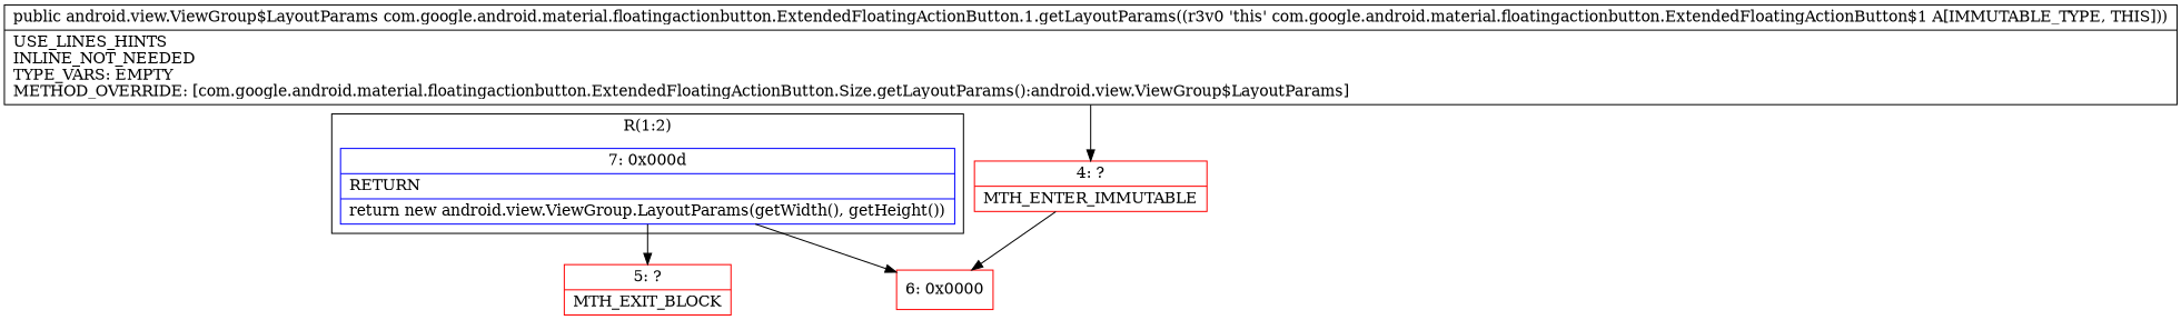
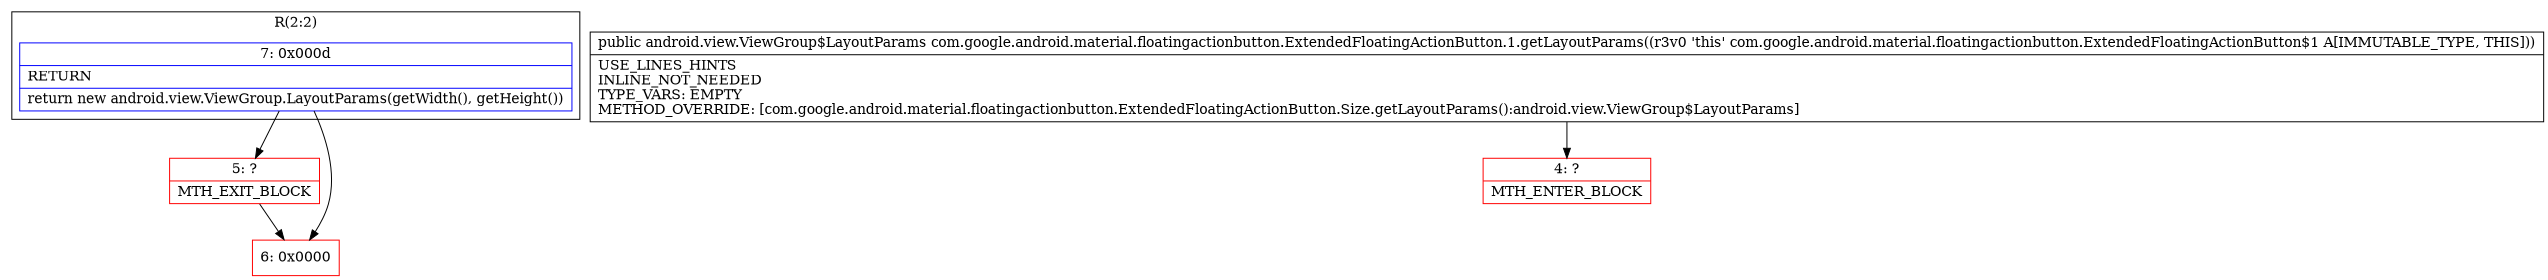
  digraph {
    fontname="DejaVu Serif"
    node [color=red fontname="DejaVu Serif" shape=record]
    edge [fontname="DejaVu Serif"]
    n1 [color=blue label="{7\:\ 0x000d|RETURN\l|return new android.view.ViewGroup.LayoutParams(getWidth(), getHeight())\l}"]
    n2 [label="{5\:\ ?|MTH_EXIT_BLOCK\l}"]
    n3 [label="{6\:\ 0x0000}"]
-   n4 [label="{4\:\ ?|MTH_ENTER_IMMUTABLE\l}"]
+   n4 [label="{4\:\ ?|MTH_ENTER_BLOCK\l}"]
    n5 [label="{public android.view.ViewGroup$LayoutParams com.google.android.material.floatingactionbutton.ExtendedFloatingActionButton.1.getLayoutParams((r3v0 'this' com.google.android.material.floatingactionbutton.ExtendedFloatingActionButton$1 A[IMMUTABLE_TYPE, THIS]))  | USE_LINES_HINTS\lINLINE_NOT_NEEDED\lTYPE_VARS: EMPTY\lMETHOD_OVERRIDE: [com.google.android.material.floatingactionbutton.ExtendedFloatingActionButton.Size.getLayoutParams():android.view.ViewGroup$LayoutParams]\l}" color=""]
    subgraph cluster_1 {
-     label="R(1:2)"
+     label="R(2:2)"
      n1
    }
    n1 -> n2
    n1 -> n3
-   n4 -> n3
+   n2 -> n3
    n5 -> n4
  }
